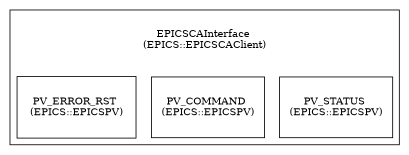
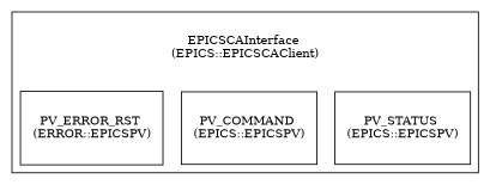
  digraph {
    bgcolor=white
    node [color=black fillcolor=white shape=record style=filled]
    n1 [label=<<TABLE border="0" cellborder="0"><TR><TD width="60" height="60"><font point-size="12">PV_STATUS <BR/>(EPICS::EPICSPV)</font></TD></TR></TABLE>>]
    n2 [label=<<TABLE border="0" cellborder="0"><TR><TD width="60" height="60"><font point-size="12">PV_COMMAND <BR/>(EPICS::EPICSPV)</font></TD></TR></TABLE>>]
-   n3 [label=<<TABLE border="0" cellborder="0"><TR><TD width="60" height="60"><font point-size="12">PV_ERROR_RST <BR/>(EPICS::EPICSPV)</font></TD></TR></TABLE>>]
+   n3 [label=<<TABLE border="0" cellborder="0"><TR><TD width="60" height="60"><font point-size="12">PV_ERROR_RST <BR/>(ERROR::EPICSPV)</font></TD></TR></TABLE>>]
    subgraph cluster_1 {
      label=<<TABLE border="0" cellborder="0"><TR><TD width="60" height="60"><font point-size="12">EPICSCAInterface <BR/>(EPICS::EPICSCAClient)</font></TD></TR></TABLE>>
      n1
      n2
      n3
    }
  }
